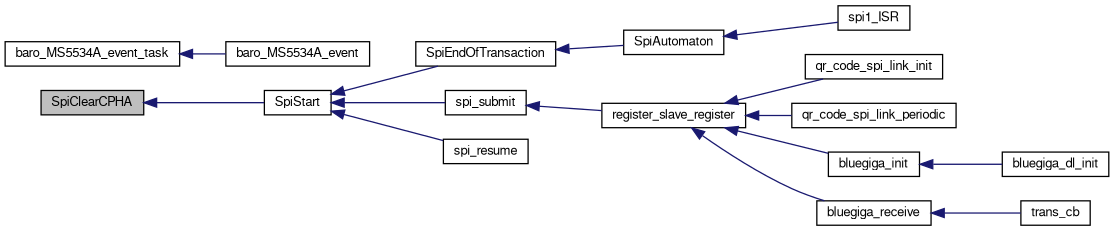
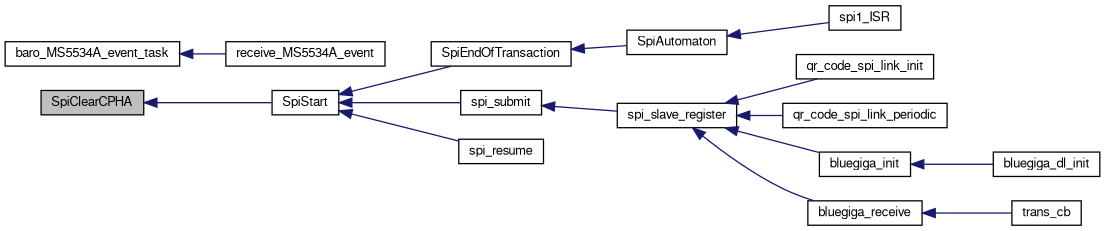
  digraph {
    rankdir=LR
    node [color=black fillcolor=white fontname=FreeSans fontsize=10 shape=record style=filled]
    edge [color=midnightblue dir=back fontname=FreeSans fontsize=10 labelfontname=FreeSans labelfontsize=10 style=solid]
    n1 [fillcolor=grey75 fontcolor=black height=0.2 label=SpiClearCPHA width=0.4]
    n2 [height=0.2 label=SpiStart width=0.4]
-   n3 [height=0.2 label=register_slave_register width=0.4]
+   n3 [height=0.2 label=spi_slave_register width=0.4]
    n4 [height=0.2 label=qr_code_spi_link_init width=0.4]
    n5 [height=0.2 label=qr_code_spi_link_periodic width=0.4]
    n6 [height=0.2 label=bluegiga_init width=0.4]
    n7 [height=0.2 label=bluegiga_receive width=0.4]
    n8 [height=0.2 label=SpiEndOfTransaction width=0.4]
    n9 [height=0.2 label=spi_submit width=0.4]
    n10 [height=0.2 label=spi_resume width=0.4]
    n11 [height=0.2 label=bluegiga_dl_init width=0.4]
    n12 [height=0.2 label=trans_cb width=0.4]
    n13 [height=0.2 label=SpiAutomaton width=0.4]
    n14 [height=0.2 label=spi1_ISR width=0.4]
    n15 [height=0.2 label=baro_MS5534A_event_task width=0.4]
-   n16 [height=0.2 label=baro_MS5534A_event width=0.4]
+   n16 [height=0.2 label=receive_MS5534A_event width=0.4]
    n1 -> n2
    n2 -> n8
    n2 -> n9
    n2 -> n10
    n3 -> n4
    n3 -> n5
    n3 -> n6
    n3 -> n7
    n6 -> n11
    n7 -> n12
    n8 -> n13
    n9 -> n3
    n13 -> n14
    n15 -> n16
  }
